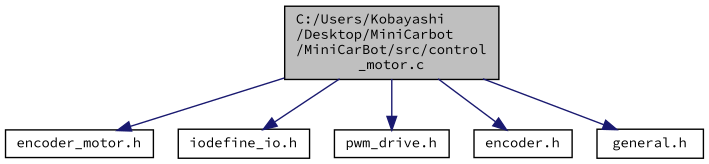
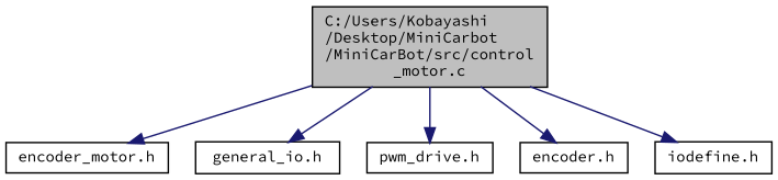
  digraph {
    fontname="Source Code Pro"
    node [color=black fillcolor=white fontname="Source Code Pro" fontsize=10 shape=record style=filled]
    edge [color=midnightblue fontname="Source Code Pro" fontsize=10 labelfontname=Helvetica labelfontsize=10 style=solid]
    n1 [fillcolor=grey75 fontcolor=black height=0.2 label="C:/Users/Kobayashi\l/Desktop/MiniCarbot\l/MiniCarBot/src/control\l_motor.c" width=0.4]
    n2 [height=0.2 label="encoder_motor.h" width=0.4]
-   n3 [height=0.2 label="iodefine_io.h" width=0.4]
+   n3 [height=0.2 label="general_io.h" width=0.4]
    n4 [height=0.2 label="pwm_drive.h" width=0.4]
    n5 [height=0.2 label="encoder.h" width=0.4]
-   n6 [height=0.2 label="general.h" width=0.4]
+   n6 [height=0.2 label="iodefine.h" width=0.4]
    n1 -> n2
    n1 -> n3
    n1 -> n4
    n1 -> n5
    n1 -> n6
  }
